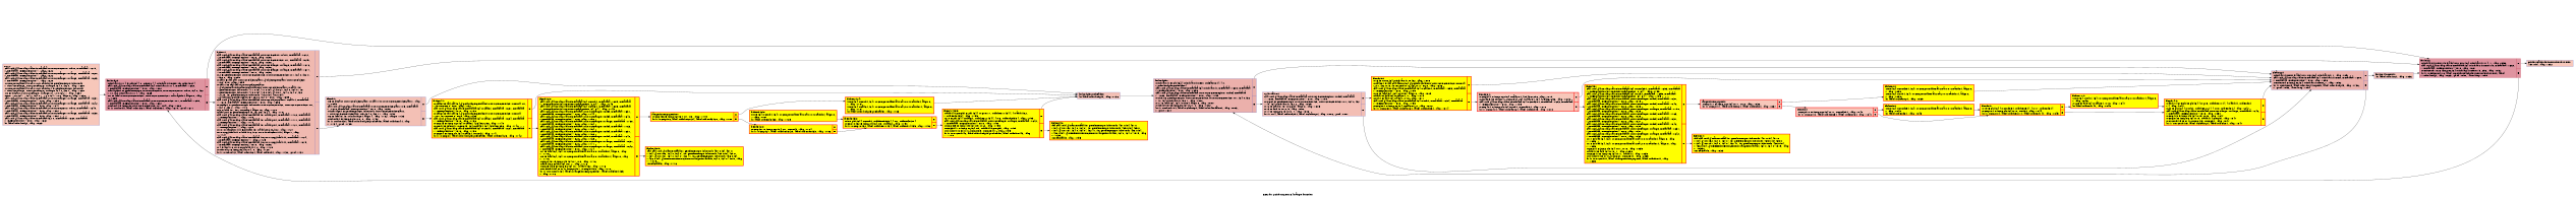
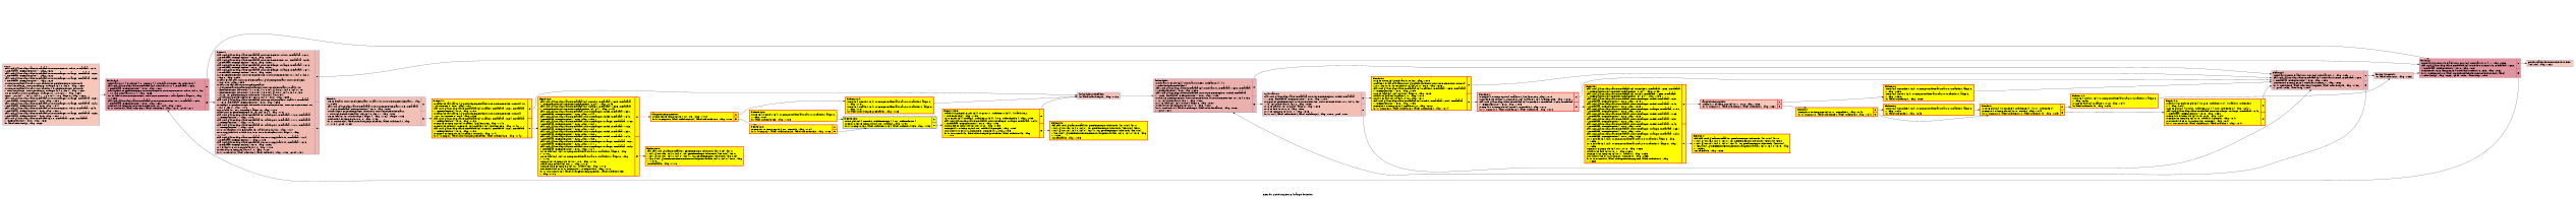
  digraph {
    label="CFG for 'pci_bus_get_w64_range' function"
    rankdir=LR
    node [color=red fillcolor=yellow shape=record style=filled penwidth=3.0]
    edge [tailport=s0]
    n1 [color="#3d50c3ff" fillcolor="#ec7f6370" label="{entry:\l  call void @llvm.dbg.value(metadata %struct.PCIBus* %bus, metadata !1619,\l... metadata !DIExpression()), !dbg !1622\l  call void @llvm.dbg.value(metadata %struct.Range* %range, metadata !1620,\l... metadata !DIExpression()), !dbg !1622\l  call void @llvm.dbg.value(metadata %struct.Range* %range, metadata !1623,\l... metadata !DIExpression()), !dbg !1628\l  %.compoundliteral.sroa.0.0..sroa_idx.i = getelementptr inbounds\l... %struct.Range, %struct.Range* %range, i64 0, i32 0, !dbg !1630\l  %.compoundliteral.sroa.2.0..sroa_idx1.i = getelementptr inbounds\l... %struct.Range, %struct.Range* %range, i64 0, i32 1, !dbg !1630\l  %0 = bitcast %struct.Range* %range to \<2 x i64\>*, !dbg !1630\l  store \<2 x i64\> \<i64 1, i64 0\>, \<2 x i64\>* %0, align 8, !dbg !1630\l  call void @llvm.dbg.value(metadata %struct.Range* %range, metadata !1631,\l... metadata !DIExpression()) #18, !dbg !1638\l  call void @llvm.dbg.value(metadata %struct.Range* %range, metadata !1642,\l... metadata !DIExpression()) #18, !dbg !1647\l  call void @llvm.dbg.value(metadata %struct.PCIBus* %bus, metadata !1649,\l... metadata !DIExpression()) #18, !dbg !1661\l  call void @llvm.dbg.value(metadata %struct.Range* %range, metadata !1658,\l... metadata !DIExpression()) #18, !dbg !1661\l  call void @llvm.dbg.value(metadata i32 0, metadata !1660, metadata\l... !DIExpression()) #18, !dbg !1661\l  br label %for.body.i, !dbg !1663\l}" penwidth=""]
    n2 [color="#b70d28ff" fillcolor="#b70d2870" label="{for.body.i:                                       \l  %indvars.iv114 = phi i64 [ 0, %entry ], [ %indvars.iv.next115, %for.inc.i ]\l  call void @llvm.dbg.value(metadata i64 %indvars.iv114, metadata !1660,\l... metadata !DIExpression()) #18, !dbg !1661\l  %arrayidx.i = getelementptr %struct.PCIBus, %struct.PCIBus* %bus, i64 0, i32\l... 10, i64 %indvars.iv114, !dbg !1665\l  %1 = load %struct.PCIDevice*, %struct.PCIDevice** %arrayidx.i, align 8, !dbg\l... !1665\l  call void @llvm.dbg.value(metadata %struct.PCIDevice* %1, metadata !1659,\l... metadata !DIExpression()) #18, !dbg !1661\l  %tobool.i = icmp eq %struct.PCIDevice* %1, null, !dbg !1668\l  br i1 %tobool.i, label %for.inc.i, label %if.then.i, !dbg !1670, !prof !1671\l|{<s0>T|<s1>F}}" penwidth=""]
    n3 [color="#b70d28ff" fillcolor="#b70d2870" label="{for.inc.i:                                        \l  %indvars.iv.next115 = add nuw nsw i64 %indvars.iv114, 1, !dbg !1856\l  call void @llvm.dbg.value(metadata i64 %indvars.iv.next115, metadata !1660,\l... metadata !DIExpression()) #18, !dbg !1661\l  %exitcond116 = icmp eq i64 %indvars.iv.next115, 256, !dbg !1857\l  br i1 %exitcond116, label %pci_for_each_device_under_bus.exit, label\l... %for.body.i, !dbg !1663, !prof !1858, !llvm.loop !1859\l|{<s0>T|<s1>F}}" penwidth=""]
    n4 [color="#3d50c3ff" fillcolor="#de614d70" label="{if.then.i:                                        \l  call void @llvm.dbg.value(metadata %struct.PCIBus* %bus, metadata !1672,\l... metadata !DIExpression()) #18, !dbg !1696\l  call void @llvm.dbg.value(metadata %struct.PCIDevice* %1, metadata !1675,\l... metadata !DIExpression()) #18, !dbg !1696\l  call void @llvm.dbg.value(metadata %struct.Range* %range, metadata !1676,\l... metadata !DIExpression()) #18, !dbg !1696\l  call void @llvm.dbg.value(metadata %struct.Range* %range, metadata !1677,\l... metadata !DIExpression()) #18, !dbg !1696\l  %2 = getelementptr %struct.PCIDevice, %struct.PCIDevice* %1, i64 0, i32 0,\l... i32 0, !dbg !1699\l  %call.i = tail call %struct.ObjectClass* @object_get_class(%struct.Object*\l... %2) #18, !dbg !1699\l  %call1.i = tail call %struct.ObjectClass*\l... @object_class_dynamic_cast_assert(%struct.ObjectClass* %call.i, i8*\l... getelementptr inbounds ([11 x i8], [11 x i8]* @.str.27, i64 0, i64 0), i8*\l... getelementptr inbounds ([13 x i8], [13 x i8]* @.str.1, i64 0, i64 0), i32\l... 2725, i8* getelementptr inbounds ([16 x i8], [16 x i8]*\l... @__func__.pci_dev_get_w64, i64 0, i64 0)) #18, !dbg !1699\l  call void @llvm.dbg.value(metadata %struct.ObjectClass* %call1.i, metadata\l... !1678, metadata !DIExpression()) #18, !dbg !1696\l  %config.i = getelementptr inbounds %struct.PCIDevice, %struct.PCIDevice* %1,\l... i64 0, i32 2, !dbg !1700\l  %3 = load i8*, i8** %config.i, align 16, !dbg !1700\l  %add.ptr.i = getelementptr i8, i8* %3, i64 4, !dbg !1701\l  call void @llvm.dbg.value(metadata i8* %add.ptr.i, metadata !1702, metadata\l... !DIExpression()), !dbg !1709\l  call void @llvm.dbg.value(metadata i8* %add.ptr.i, metadata !1711, metadata\l... !DIExpression()), !dbg !1719\l  call void @llvm.dbg.value(metadata i8* %add.ptr.i, metadata !1721, metadata\l... !DIExpression()), !dbg !1725\l  %r.0..sroa_cast1.i.i.i = bitcast i8* %add.ptr.i to i16*, !dbg !1727\l  %r.0.copyload.i.i.i = load i16, i16* %r.0..sroa_cast1.i.i.i, align 1, !dbg\l... !1727\l  call void @llvm.dbg.value(metadata i16 %r.0.copyload.i.i.i, metadata !1724,\l... metadata !DIExpression()), !dbg !1725\l  call void @llvm.dbg.value(metadata i16 %r.0.copyload.i.i.i, metadata !1679,\l... metadata !DIExpression()) #18, !dbg !1696\l  %4 = and i16 %r.0.copyload.i.i.i, 2, !dbg !1728\l  %tobool.i2 = icmp eq i16 %4, 0, !dbg !1728\l  br i1 %tobool.i2, label %for.inc.i, label %if.end.i, !dbg !1730, !prof !1731\l|{<s0>T|<s1>F}}" penwidth=""]
    n5 [color="#3d50c3ff" fillcolor="#ec7f6370" label="{pci_for_each_device_under_bus.exit:               \l  ret void, !dbg !1861\l}" penwidth=""]
    n6 [color="#3d50c3ff" fillcolor="#e5705870" label="{if.end.i:                                         \l  %5 = bitcast %struct.ObjectClass* %call1.i to %struct.PCIDeviceClass*, !dbg\l... !1699\l  call void @llvm.dbg.value(metadata %struct.PCIDeviceClass* %5, metadata\l... !1678, metadata !DIExpression()) #18, !dbg !1696\l  %is_bridge.i = getelementptr inbounds %struct.PCIDeviceClass,\l... %struct.PCIDeviceClass* %5, i64 0, i32 11, !dbg !1732\l  %6 = load i8, i8* %is_bridge.i, align 4, !dbg !1732, !range !1733\l  %tobool3.i = icmp eq i8 %6, 0, !dbg !1732\l  br i1 %tobool3.i, label %for.body.i5.preheader, label %if.then4.i, !dbg\l... !1734, !prof !1735\l|{<s0>T|<s1>F}}" penwidth=""]
    n7 [color="#3d50c3ff" fillcolor="#e5705870" label="{for.body.i5.preheader:                            \l  br label %for.body.i5, !dbg !1736\l}" penwidth=""]
    n8 [label="{if.then4.i:                                       \l  %call5.i = tail call i64 @pci_bridge_get_base(%struct.PCIDevice* nonnull %1,\l... i8 zeroext 8) #18, !dbg !1737\l  call void @llvm.dbg.value(metadata i64 %call5.i, metadata !1681, metadata\l... !DIExpression()) #18, !dbg !1738\l  %call6.i = tail call i64 @pci_bridge_get_limit(%struct.PCIDevice* nonnull\l... %1, i8 zeroext 8) #18, !dbg !1739\l  call void @llvm.dbg.value(metadata i64 %call6.i, metadata !1684, metadata\l... !DIExpression()) #18, !dbg !1738\l  %cmp.i3 = icmp ugt i64 %call5.i, 4294967296, !dbg !1740\l  %cond.i = select i1 %cmp.i3, i64 %call5.i, i64 4294967296, !dbg !1740\l  call void @llvm.dbg.value(metadata i64 %cond.i, metadata !1681, metadata\l... !DIExpression()) #18, !dbg !1738\l  %cmp8.i = icmp ult i64 %call6.i, %cond.i, !dbg !1741\l  br i1 %cmp8.i, label %for.body.i5.preheader, label %if.end.i23, !dbg !1742\l|{<s0>T|<s1>F}}"]
    n9 [color="#3d50c3ff" fillcolor="#d24b4070" label="{for.body.i5:                                      \l  %indvars.iv = phi i64 [ %indvars.iv.next, %cleanup.i ], [ 0,\l... %for.body.i5.preheader ]\l  call void @llvm.dbg.value(metadata i64 %indvars.iv, metadata !1680, metadata\l... !DIExpression()) #18, !dbg !1696\l  call void @llvm.dbg.value(metadata %struct.PCIIORegion* undef, metadata\l... !1688, metadata !DIExpression()) #18, !dbg !1799\l  %size.i = getelementptr %struct.PCIDevice, %struct.PCIDevice* %1, i64 0, i32\l... 10, i64 %indvars.iv, i32 1, !dbg !1800\l  %11 = load i64, i64* %size.i, align 8, !dbg !1800\l  %tobool15.i = icmp eq i64 %11, 0, !dbg !1802\l  br i1 %tobool15.i, label %cleanup.i, label %lor.lhs.false.i, !dbg !1803,\l... !prof !1804\l|{<s0>T|<s1>F}}" penwidth=""]
    n10 [label="{if.end.i23:                                       \l  call void @llvm.dbg.value(metadata i64 %cond.i, metadata !1685, metadata\l... !DIExpression(DW_OP_LLVM_fragment, 0, 64)), !dbg !1743\l  call void @llvm.dbg.value(metadata i64 %call6.i, metadata !1685, metadata\l... !DIExpression(DW_OP_LLVM_fragment, 64, 64)), !dbg !1743\l  call void @llvm.dbg.value(metadata %struct.Range* undef, metadata !1631,\l... metadata !DIExpression()) #18, !dbg !1744\l  call void @llvm.dbg.value(metadata %struct.Range* undef, metadata !1642,\l... metadata !DIExpression()) #18, !dbg !1756\l  call void @llvm.dbg.value(metadata %struct.Range* %range, metadata !1758,\l... metadata !DIExpression()) #18, !dbg !1764\l  call void @llvm.dbg.value(metadata %struct.Range* undef, metadata !1763,\l... metadata !DIExpression()) #18, !dbg !1764\l  call void @llvm.dbg.value(metadata %struct.Range* undef, metadata !1631,\l... metadata !DIExpression()) #18, !dbg !1766\l  call void @llvm.dbg.value(metadata %struct.Range* undef, metadata !1642,\l... metadata !DIExpression()) #18, !dbg !1769\l  call void @llvm.dbg.value(metadata %struct.Range* %range, metadata !1631,\l... metadata !DIExpression()) #18, !dbg !1771\l  call void @llvm.dbg.value(metadata %struct.Range* %range, metadata !1642,\l... metadata !DIExpression()) #18, !dbg !1774\l  %7 = load i64, i64* %.compoundliteral.sroa.0.0..sroa_idx.i, align 8, !dbg\l... !1776\l  %8 = load i64, i64* %.compoundliteral.sroa.2.0..sroa_idx1.i, align 8, !dbg\l... !1776\l  %cmp.i.i81 = icmp ule i64 %7, %8, !dbg !1776\l  %add.i.i82 = add i64 %8, 1, !dbg !1776\l  %cmp3.i.i83 = icmp eq i64 %7, %add.i.i82, !dbg !1776\l  %or.cond.i.i84 = or i1 %cmp.i.i81, %cmp3.i.i83, !dbg !1776\l  br i1 %or.cond.i.i84, label %range_is_empty.exit87, label %if.else.i.i85,\l... !dbg !1776\l|{<s0>T|<s1>F}}"]
    n11 [color="#3d50c3ff" fillcolor="#d24b4070" label="{cleanup.i:                                        \l  %indvars.iv.next = add nuw nsw i64 %indvars.iv, 1, !dbg !1851\l  call void @llvm.dbg.value(metadata i64 %indvars.iv.next, metadata !1680,\l... metadata !DIExpression()) #18, !dbg !1696\l  %exitcond = icmp eq i64 %indvars.iv.next, 7, !dbg !1852\l  br i1 %exitcond, label %for.inc.i.loopexit, label %for.body.i5, !dbg !1736,\l... !prof !1853, !llvm.loop !1854\l|{<s0>T|<s1>F}}" penwidth=""]
    n12 [color="#3d50c3ff" fillcolor="#e36c5570" label="{lor.lhs.false.i:                                  \l  call void @llvm.dbg.value(metadata %struct.PCIIORegion* undef, metadata\l... !1688, metadata !DIExpression()) #18, !dbg !1799\l  %type.i = getelementptr %struct.PCIDevice, %struct.PCIDevice* %1, i64 0, i32\l... 10, i64 %indvars.iv, i32 2, !dbg !1805\l  %12 = load i8, i8* %type.i, align 8, !dbg !1805\l  %13 = and i8 %12, 5, !dbg !1806\l  %14 = icmp eq i8 %13, 4, !dbg !1806\l  br i1 %14, label %if.end25.i, label %cleanup.i, !dbg !1806, !prof !1807\l|{<s0>T|<s1>F}}" penwidth=""]
    n13 [label="{range_is_empty.exit87:                            \l  %cmp.i86 = icmp ugt i64 %7, %8, !dbg !1779\l  br i1 %cmp.i86, label %if.then2.i24, label %if.end3.i28, !dbg !1780\l|{<s0>T|<s1>F}}"]
    n14 [label="{if.else.i.i85:                                    \l  tail call void @__assert_fail(i8* getelementptr inbounds ([57 x i8], [57 x\l... i8]* @.str.152, i64 0, i64 0), i8* getelementptr inbounds ([65 x i8], [65 x\l... i8]* @.str.151, i64 0, i64 0), i32 41, i8* getelementptr inbounds ([36 x i8],\l... [36 x i8]* @__PRETTY_FUNCTION__.range_invariant, i64 0, i64 0)) #19, !dbg\l... !1776\l  unreachable, !dbg !1776\l}"]
    n15 [color="#3d50c3ff" fillcolor="#e5705870" label="{for.inc.i.loopexit:                               \l  br label %for.inc.i, !dbg !1856\l}" penwidth=""]
    n16 [label="{if.end25.i:                                       \l  %15 = trunc i64 %indvars.iv to i32, !dbg !1808\l  %call28.i = tail call fastcc i64 @pci_bar_address(%struct.PCIDevice* nonnull\l... %1, i32 %15, i8 zeroext %12, i64 %11) #18, !dbg !1808\l  call void @llvm.dbg.value(metadata i64 %call28.i, metadata !1693, metadata\l... !DIExpression()) #18, !dbg !1799\l  %16 = load i64, i64* %size.i, align 8, !dbg !1809\l  %add.i = add i64 %call28.i, -1, !dbg !1810\l  %sub.i = add i64 %add.i, %16, !dbg !1811\l  call void @llvm.dbg.value(metadata i64 %sub.i, metadata !1694, metadata\l... !DIExpression()) #18, !dbg !1799\l  %cmp30.i = icmp eq i64 %call28.i, -1, !dbg !1812\l  br i1 %cmp30.i, label %cleanup.i, label %if.end33.i, !dbg !1814\l|{<s0>T|<s1>F}}"]
    n17 [label="{if.then2.i24:                                     \l  store i64 %cond.i, i64* %.compoundliteral.sroa.0.0..sroa_idx.i, align 8,\l... !dbg !1781\l  store i64 %call6.i, i64* %.compoundliteral.sroa.2.0..sroa_idx1.i, align 8,\l... !dbg !1781\l  br label %for.body.i5.preheader, !dbg !1783\l}"]
    n18 [label="{if.end3.i28:                                      \l  %cmp.i27 = icmp ugt i64 %7, %cond.i, !dbg !1784\l  br i1 %cmp.i27, label %if.then5.i29, label %if.end8.i33, !dbg !1786\l|{<s0>T|<s1>F}}"]
-   n19 [label="{if.end8.i33:                                      \l  %9 = phi i64 [ %cond.i, %if.then5.i29 ], [ %7, %if.end3.i28 ]\l  %cmp10.i32 = icmp ult i64 %8, %call6.i, !dbg !1790\l  br i1 %cmp10.i32, label %if.then11.i34, label %if.end14.i35, !dbg !1792\l|{<s0>T|<s1>F}}"]
+   n19 [color="#3d50c3ff" label="{if.end8.i33:                                      \l  %9 = phi i64 [ %cond.i, %if.then5.i29 ], [ %7, %if.end3.i28 ]\l  %cmp10.i32 = icmp ult i64 %8, %call6.i, !dbg !1790\l  br i1 %cmp10.i32, label %if.then11.i34, label %if.end14.i35, !dbg !1792\l|{<s0>T|<s1>F}}"]
    n20 [label="{if.then5.i29:                                     \l  store i64 %cond.i, i64* %.compoundliteral.sroa.0.0..sroa_idx.i, align 8,\l... !dbg !1787\l  br label %if.end8.i33, !dbg !1789\l}"]
    n21 [label="{if.end14.i35:                                     \l  %add.i40.pre-phi = phi i64 [ %.pre117, %if.then11.i34 ], [ %add.i.i82,\l... %if.end8.i33 ], !dbg !1795\l  %10 = phi i64 [ %call6.i, %if.then11.i34 ], [ %8, %if.end8.i33 ], !dbg !1795\l  call void @llvm.dbg.value(metadata %struct.Range* %range, metadata !1642,\l... metadata !DIExpression()) #18, !dbg !1798\l  %cmp.i39 = icmp ule i64 %9, %10, !dbg !1795\l  %cmp3.i41 = icmp eq i64 %9, %add.i40.pre-phi, !dbg !1795\l  %or.cond.i42 = or i1 %cmp.i39, %cmp3.i41, !dbg !1795\l  br i1 %or.cond.i42, label %for.body.i5.preheader, label %if.else.i43, !dbg\l... !1795\l|{<s0>T|<s1>F}}"]
    n22 [label="{if.else.i43:                                      \l  tail call void @__assert_fail(i8* getelementptr inbounds ([57 x i8], [57 x\l... i8]* @.str.152, i64 0, i64 0), i8* getelementptr inbounds ([65 x i8], [65 x\l... i8]* @.str.151, i64 0, i64 0), i32 41, i8* getelementptr inbounds ([36 x i8],\l... [36 x i8]* @__PRETTY_FUNCTION__.range_invariant, i64 0, i64 0)) #19, !dbg\l... !1795\l  unreachable, !dbg !1795\l}"]
    n23 [fillcolor="#ec7f6370" label="{if.end33.i:                                       \l  %cmp34.i = icmp ugt i64 %call28.i, 4294967296, !dbg !1815\l  %cond39.i = select i1 %cmp34.i, i64 %call28.i, i64 4294967296, !dbg !1815\l  call void @llvm.dbg.value(metadata i64 %cond39.i, metadata !1693, metadata\l... !DIExpression()) #18, !dbg !1799\l  %cmp40.i = icmp ult i64 %sub.i, %cond39.i, !dbg !1816\l  br i1 %cmp40.i, label %cleanup.i, label %if.end.i9, !dbg !1818\l|{<s0>T|<s1>F}}"]
    n24 [label="{if.end.i9:                                        \l  call void @llvm.dbg.value(metadata i64 %cond39.i, metadata !1695, metadata\l... !DIExpression(DW_OP_LLVM_fragment, 0, 64)), !dbg !1799\l  call void @llvm.dbg.value(metadata i64 %sub.i, metadata !1695, metadata\l... !DIExpression(DW_OP_LLVM_fragment, 64, 64)), !dbg !1799\l  call void @llvm.dbg.value(metadata %struct.Range* undef, metadata !1631,\l... metadata !DIExpression()) #18, !dbg !1819\l  call void @llvm.dbg.value(metadata %struct.Range* undef, metadata !1642,\l... metadata !DIExpression()) #18, !dbg !1823\l  call void @llvm.dbg.value(metadata %struct.Range* %range, metadata !1758,\l... metadata !DIExpression()) #18, !dbg !1825\l  call void @llvm.dbg.value(metadata %struct.Range* undef, metadata !1763,\l... metadata !DIExpression()) #18, !dbg !1825\l  call void @llvm.dbg.value(metadata %struct.Range* undef, metadata !1631,\l... metadata !DIExpression()) #18, !dbg !1827\l  call void @llvm.dbg.value(metadata %struct.Range* undef, metadata !1642,\l... metadata !DIExpression()) #18, !dbg !1829\l  call void @llvm.dbg.value(metadata %struct.Range* %range, metadata !1631,\l... metadata !DIExpression()) #18, !dbg !1831\l  call void @llvm.dbg.value(metadata %struct.Range* %range, metadata !1642,\l... metadata !DIExpression()) #18, !dbg !1833\l  %17 = load i64, i64* %.compoundliteral.sroa.0.0..sroa_idx.i, align 8, !dbg\l... !1835\l  %18 = load i64, i64* %.compoundliteral.sroa.2.0..sroa_idx1.i, align 8, !dbg\l... !1835\l  %cmp.i.i = icmp ule i64 %17, %18, !dbg !1835\l  %add.i.i = add i64 %18, 1, !dbg !1838\l  %cmp3.i.i = icmp eq i64 %17, %add.i.i, !dbg !1835\l  %or.cond.i.i = or i1 %cmp.i.i, %cmp3.i.i, !dbg !1835\l  br i1 %or.cond.i.i, label %range_is_empty.exit, label %if.else.i.i, !dbg\l... !1835\l|{<s0>T|<s1>F}}"]
    n25 [fillcolor="#ec7f6370" label="{range_is_empty.exit:                              \l  %cmp.i17 = icmp ugt i64 %17, %18, !dbg !1836\l  br i1 %cmp.i17, label %if.then2.i, label %if.end3.i, !dbg !1837\l|{<s0>T|<s1>F}}"]
    n26 [label="{if.else.i.i:                                      \l  tail call void @__assert_fail(i8* getelementptr inbounds ([57 x i8], [57 x\l... i8]* @.str.152, i64 0, i64 0), i8* getelementptr inbounds ([65 x i8], [65 x\l... i8]* @.str.151, i64 0, i64 0), i32 41, i8* getelementptr inbounds ([36 x i8],\l... [36 x i8]* @__PRETTY_FUNCTION__.range_invariant, i64 0, i64 0)) #19, !dbg\l... !1835\l  unreachable, !dbg !1835\l}"]
    n27 [label="{if.then2.i:                                       \l  store i64 %cond39.i, i64* %.compoundliteral.sroa.0.0..sroa_idx.i, align 8,\l... !dbg !1838\l  store i64 %sub.i, i64* %.compoundliteral.sroa.2.0..sroa_idx1.i, align 8,\l... !dbg !1838\l  br label %cleanup.i, !dbg !1839\l}"]
-   n28 [fillcolor="#ec7f6370" label="{if.end3.i:                                        \l  %cmp.i10 = icmp ugt i64 %17, %cond39.i, !dbg !1840\l  br i1 %cmp.i10, label %if.then5.i, label %if.end8.i, !dbg !1841\l|{<s0>T|<s1>F}}"]
+   n28 [label="{if.end3.i:                                        \l  %cmp.i10 = icmp ugt i64 %17, %cond39.i, !dbg !1840\l  br i1 %cmp.i10, label %if.then5.i, label %if.end8.i, !dbg !1841\l|{<s0>T|<s1>F}}"]
    n29 [label="{if.then5.i:                                       \l  store i64 %cond39.i, i64* %.compoundliteral.sroa.0.0..sroa_idx.i, align 8,\l... !dbg !1842\l  br label %if.end8.i, !dbg !1843\l}"]
    n30 [label="{if.end8.i:                                        \l  %19 = phi i64 [ %cond39.i, %if.then5.i ], [ %17, %if.end3.i ]\l  %cmp10.i = icmp ult i64 %18, %sub.i, !dbg !1844\l  br i1 %cmp10.i, label %if.then11.i, label %if.end14.i, !dbg !1845\l|{<s0>T|<s1>F}}"]
    n31 [label="{if.then11.i:                                      \l  store i64 %sub.i, i64* %.compoundliteral.sroa.2.0..sroa_idx1.i, align 8,\l... !dbg !1846\l  %.pre = add i64 %call28.i, %16, !dbg !1847\l  br label %if.end14.i, !dbg !1849\l}"]
    n32 [label="{if.end14.i:                                       \l  %add.i14.pre-phi = phi i64 [ %.pre, %if.then11.i ], [ %add.i.i, %if.end8.i\l... ], !dbg !1847\l  %20 = phi i64 [ %sub.i, %if.then11.i ], [ %18, %if.end8.i ], !dbg !1847\l  call void @llvm.dbg.value(metadata %struct.Range* %range, metadata !1642,\l... metadata !DIExpression()) #18, !dbg !1850\l  %cmp.i13 = icmp ule i64 %19, %20, !dbg !1847\l  %cmp3.i = icmp eq i64 %19, %add.i14.pre-phi, !dbg !1847\l  %or.cond.i15 = or i1 %cmp.i13, %cmp3.i, !dbg !1847\l  br i1 %or.cond.i15, label %cleanup.i, label %if.else.i, !dbg !1847\l|{<s0>T|<s1>F}}"]
    n1 -> n2
    n2 -> n3
    n2 -> n4 [tailport=s1]
    n3 -> n2 [tailport=s1]
    n3 -> n5
    n4 -> n3
-   n4 -> n6 [tailport=s1]
-   n6 -> n7
    n6 -> n8 [tailport=s1]
    n7 -> n9
    n8 -> n7
    n8 -> n10 [tailport=s1]
    n9 -> n11
    n9 -> n12 [tailport=s1]
    n10 -> n13
    n10 -> n14 [tailport=s1]
    n11 -> n9 [tailport=s1]
    n11 -> n15
    n12 -> n11 [tailport=s1]
    n12 -> n16
    n13 -> n17
    n13 -> n18 [tailport=s1]
    n15 -> n3
    n16 -> n11
    n16 -> n23 [tailport=s1]
    n17 -> n7
    n18 -> n19 [tailport=s1]
    n19 -> n21 [tailport=s1]
    n20 -> n19
    n21 -> n7
    n21 -> n22 [tailport=s1]
    n23 -> n11
    n23 -> n24 [tailport=s1]
    n24 -> n25
    n24 -> n26 [tailport=s1]
    n25 -> n27
    n25 -> n28 [tailport=s1]
    n27 -> n11
    n28 -> n29
    n28 -> n30 [tailport=s1]
    n29 -> n30
    n30 -> n31
    n30 -> n32 [tailport=s1]
-   n31 -> n32
+   n31 -> n15
    n32 -> n11
  }
